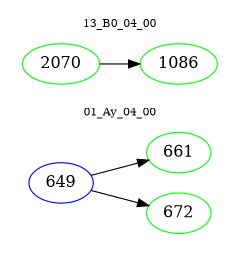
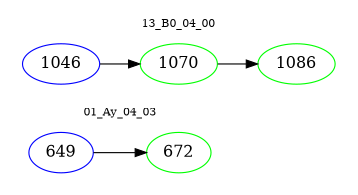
  digraph {
    rankdir=LR
    node [color=green]
    edge [color=black]
    n1 [color=blue label=649]
    n2 [label=672]
-   n3 [label=661]
-   n5 [label=2070]
+   n4 [color=blue label=1046]
+   n5 [label=1070]
    n6 [label=1086]
    subgraph cluster_1 {
      color=white
      fontsize=10
-     label="01_Ay_04_00"
+     label="01_Ay_04_03"
      n1
      n2
-     n3
    }
    subgraph cluster_2 {
      color=white
      fontsize=10
      label="13_B0_04_00"
+     n4
      n5
      n6
    }
    n1 -> n2
-   n1 -> n3
+   n4 -> n5
    n5 -> n6
  }
